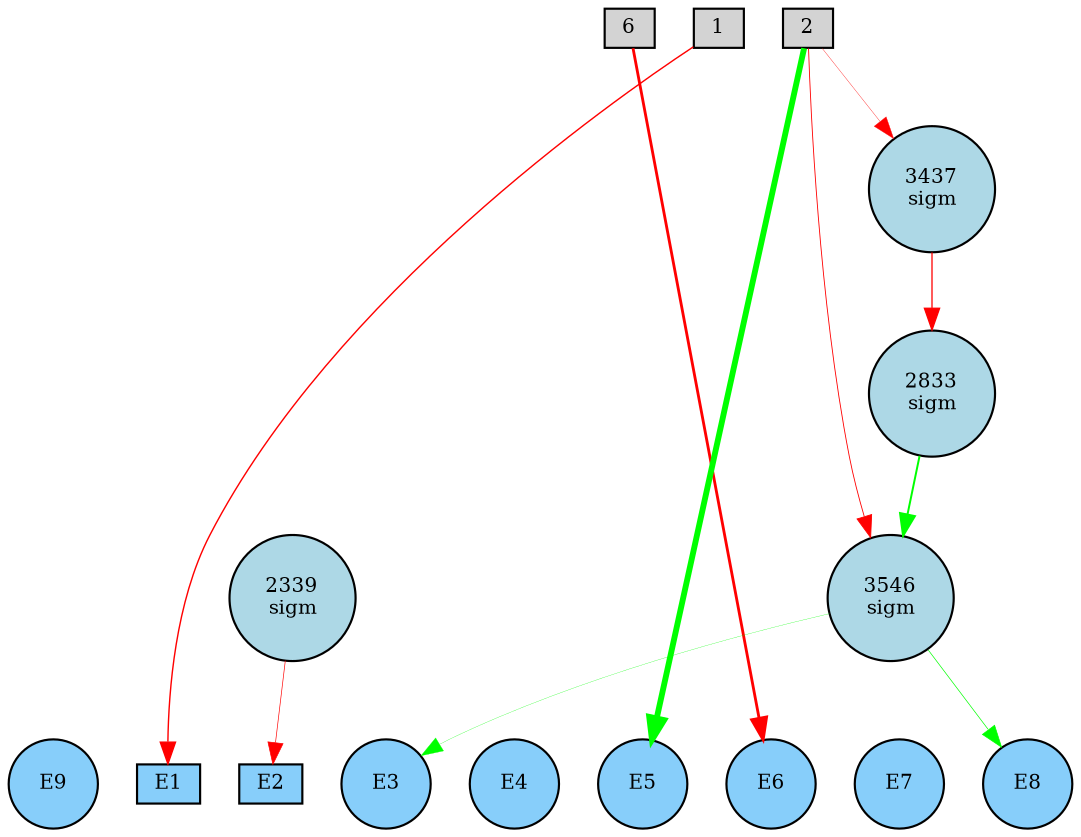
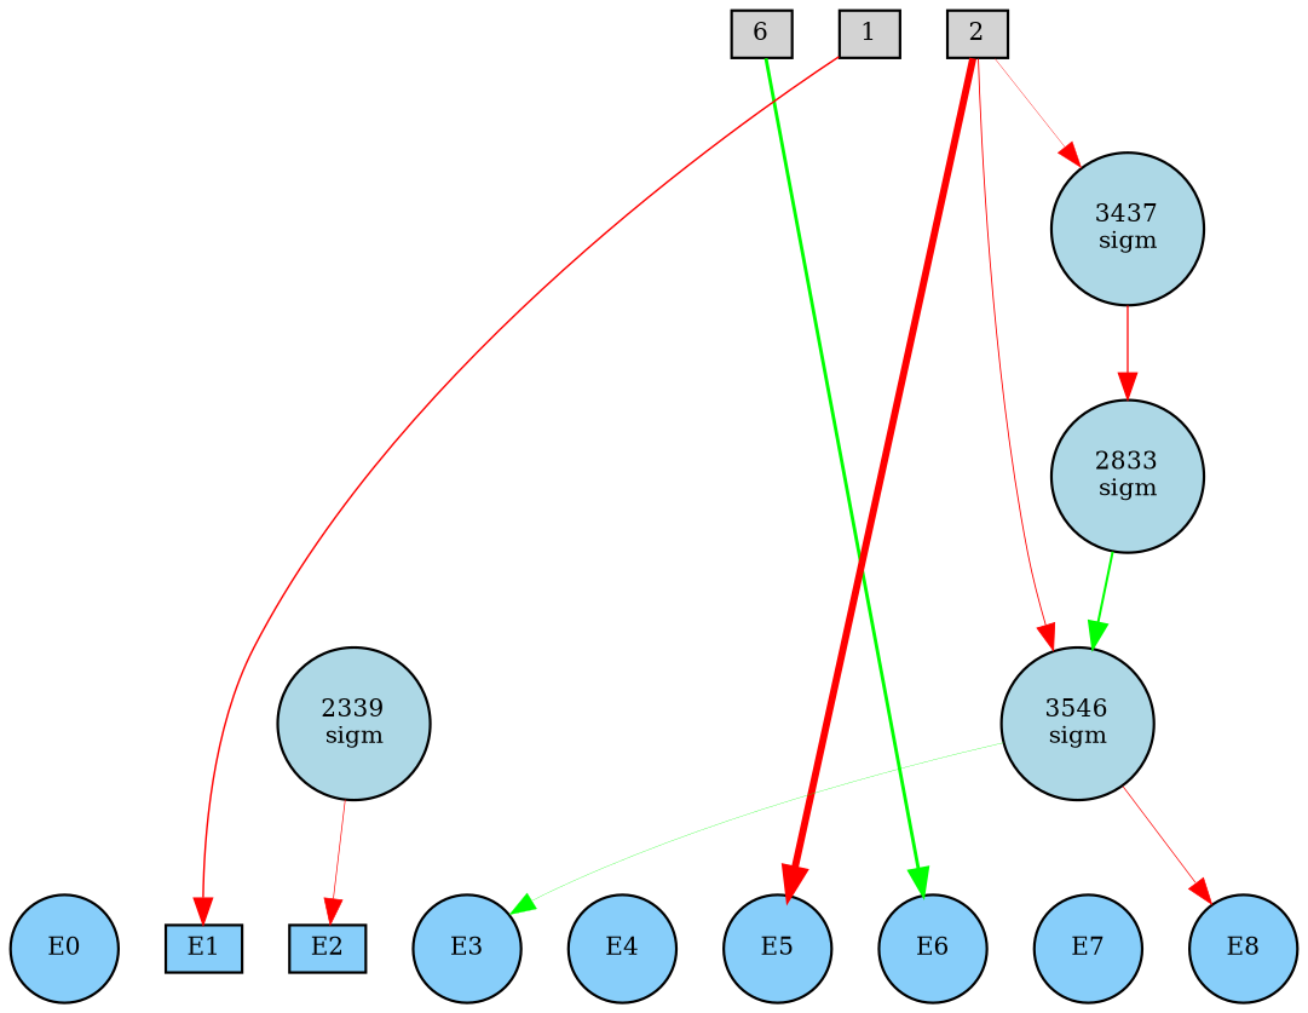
  digraph {
    node [fillcolor=lightskyblue fontsize=9 shape=circle style=filled]
    edge [style=invis]
    n1 [fillcolor=lightgray height=0.2 label=6 shape=box width=0.2]
    1 [fillcolor=lightgray height=0.2 shape=box width=0.2]
    2 [fillcolor=lightgray height=0.2 shape=box width=0.2]
-   E0 [height=0.2 width=0.2 label=E9]
+   E0 [height=0.2 width=0.2]
    E1 [height=0.2 shape=box width=0.2]
    E2 [height=0.2 shape=box width=0.2]
    E3 [height=0.2 width=0.2]
    E4 [height=0.2 width=0.2]
    E5 [height=0.2 width=0.2]
    E6 [height=0.2 width=0.2]
    E7 [height=0.2 width=0.2]
    E8 [height=0.2 width=0.2]
    n13 [fillcolor=lightblue height=0.2 label="3437\nsigm" width=0.2]
    n14 [fillcolor=lightblue height=0.2 label="3546\nsigm" width=0.2]
    n15 [fillcolor=lightblue height=0.2 label="2833\nsigm" width=0.2]
    n16 [fillcolor=lightblue height=0.2 label="2339\nsigm" width=0.2]
    subgraph sub_1 {
      rank=source
      n1
      1
      2
    }
    subgraph sub_2 {
      rank=sink
      E0
      E1
      E2
      E3
      E4
      E5
      E6
      E7
      E8
    }
    n1 -> 1
-   n1 -> E6 [color=red penwidth=1.3021308908292197 style=solid]
+   n1 -> E6 [color=green penwidth=1.3021308908292197 style=solid]
    1 -> 2
    1 -> E1 [color=red penwidth=0.6509574877772383 style=solid]
-   2 -> E5 [color=green penwidth=2.6980245933178235 style=solid]
+   2 -> E5 [color=red penwidth=2.6980245933178235 style=solid]
    2 -> n13 [color=red penwidth=0.1594121719423661 style=solid]
    2 -> n14 [color=red penwidth=0.3998958308789057 style=solid]
    E0 -> E1
    E1 -> E2
    E2 -> E3
    E3 -> E4
    E4 -> E5
    E5 -> E6
    E6 -> E7
    E7 -> E8
    n13 -> n15 [color=red penwidth=0.5943385987213675 style=solid]
    n14 -> E3 [color=green penwidth=0.1279685635964295 style=solid]
-   n14 -> E8 [color=green penwidth=0.31550042097026587 style=solid]
+   n14 -> E8 [color=red penwidth=0.31550042097026587 style=solid]
    n15 -> n14 [color=green penwidth=0.9079210344497914 style=solid]
    n16 -> E2 [color=red penwidth=0.30911774200971204 style=solid]
  }
